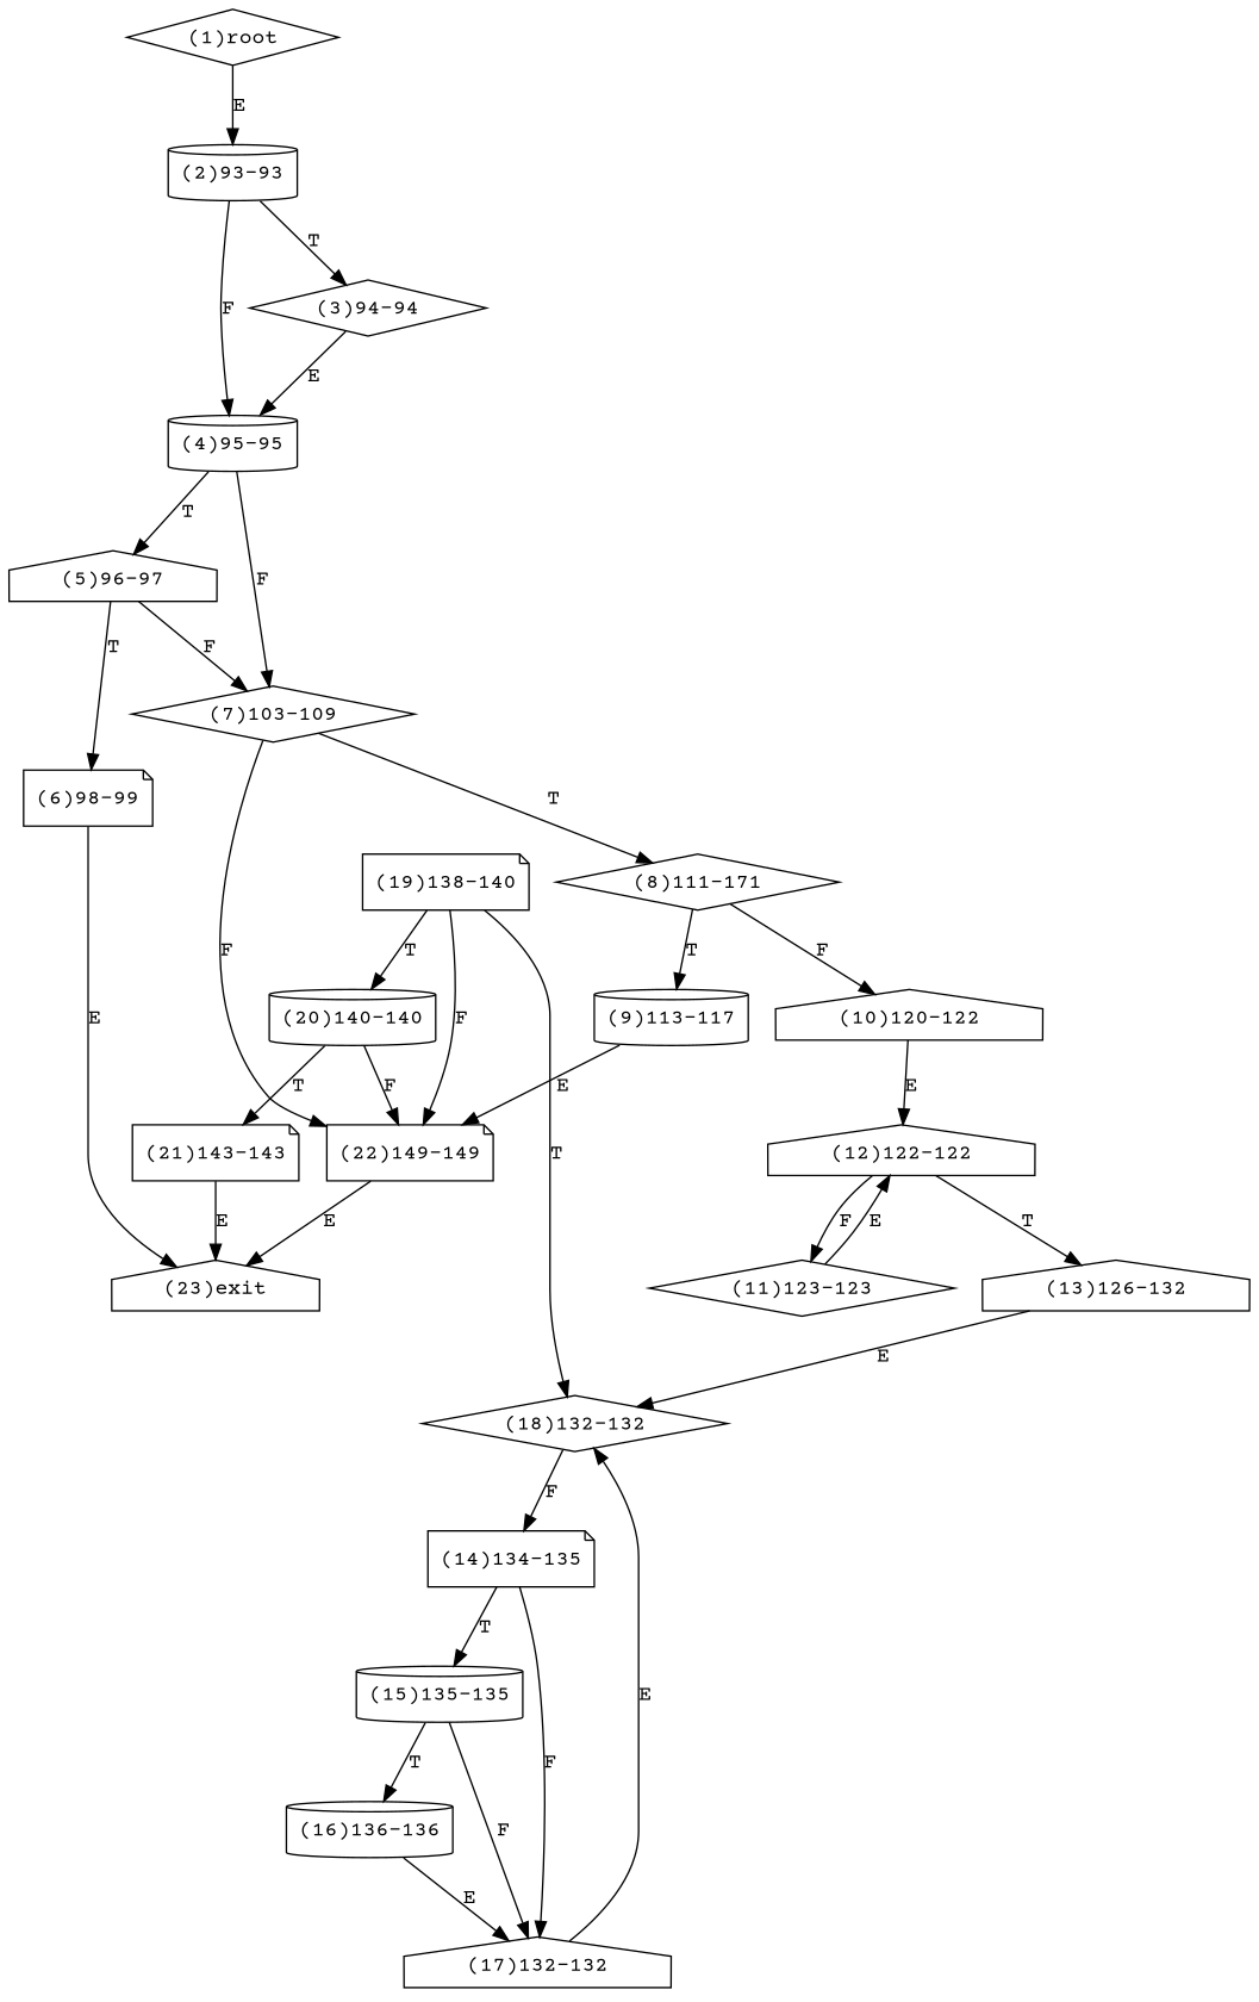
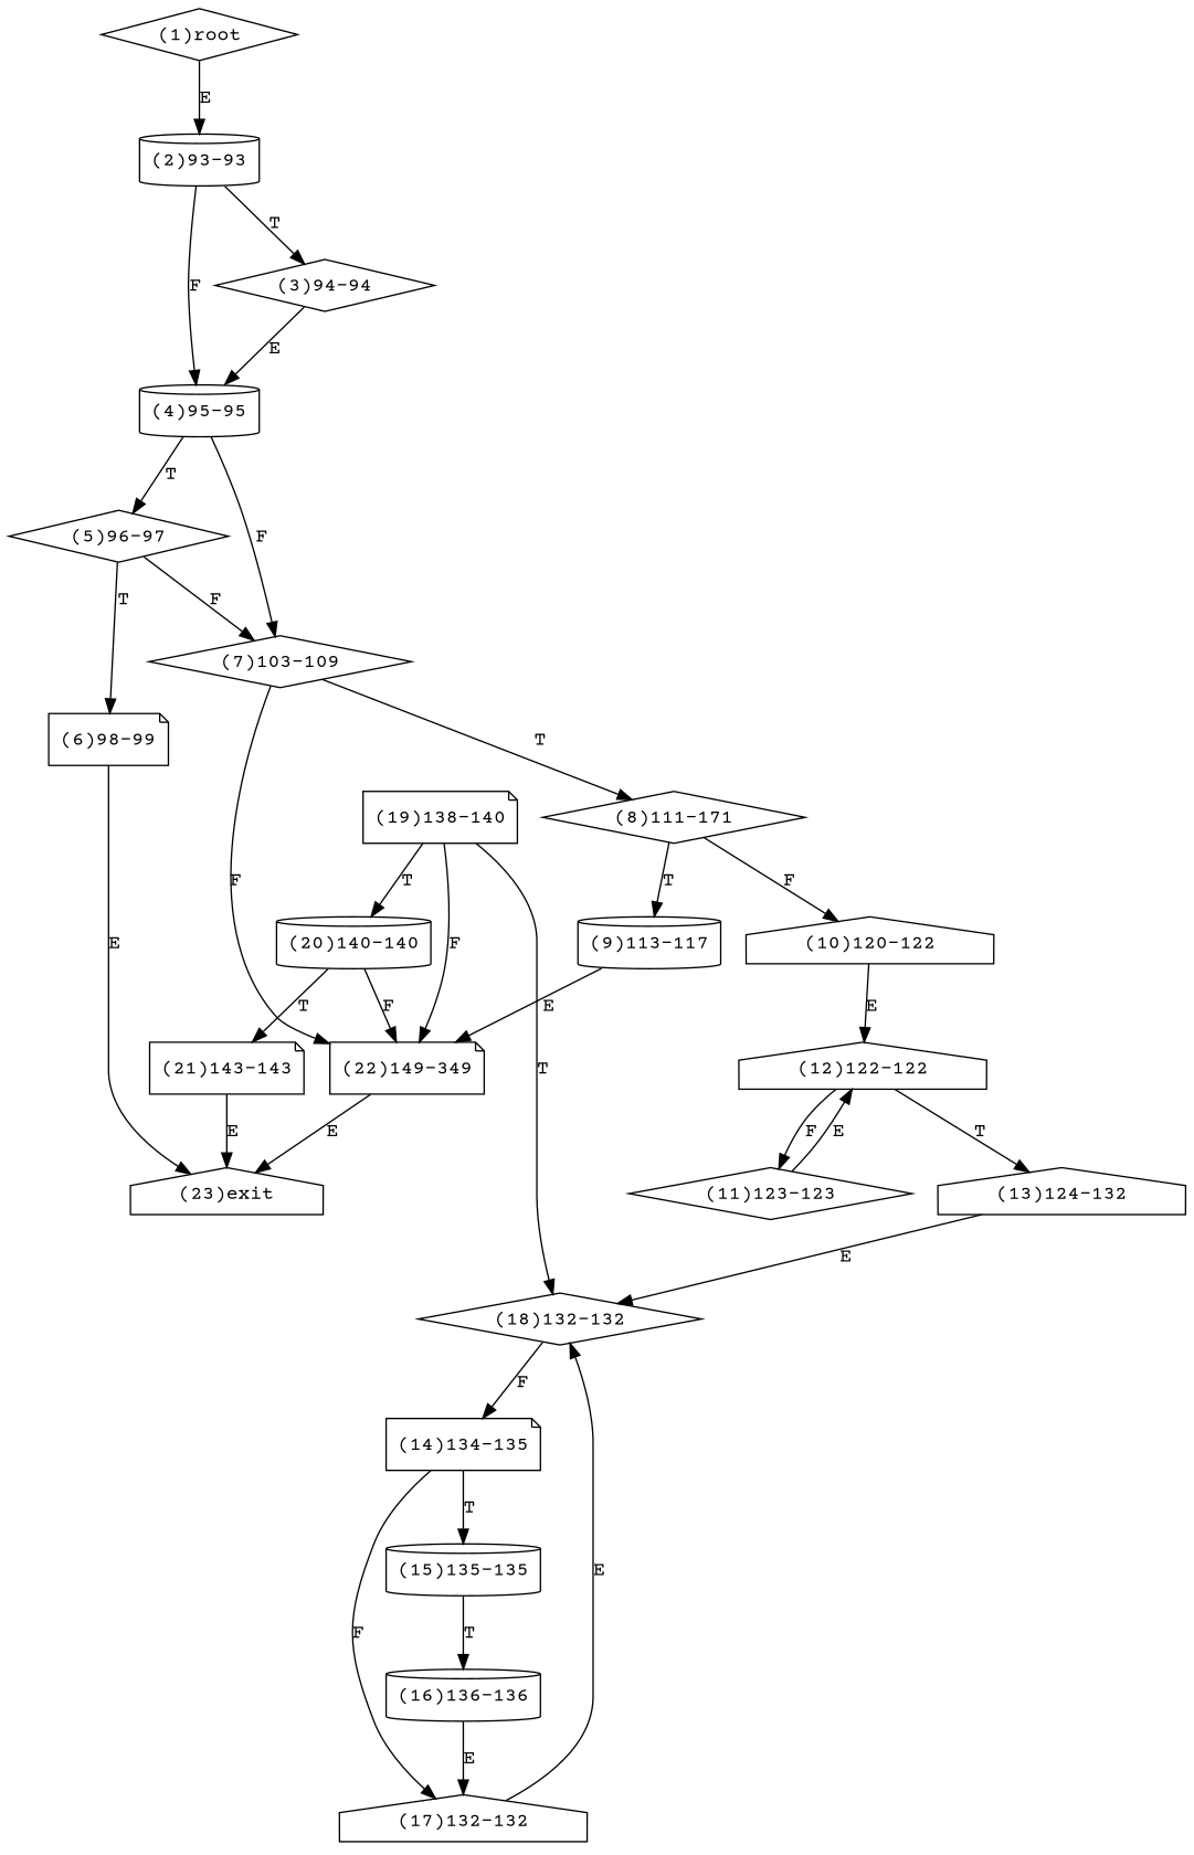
  digraph {
    fontname="Courier Prime"
    node [fontname="Courier Prime" shape=diamond]
    edge [fontname="Courier Prime"]
    n1 [label="(1)root"]
    n2 [label="(2)93-93" shape=cylinder]
    n3 [label="(3)94-94"]
    n4 [label="(4)95-95" shape=cylinder]
-   n5 [label="(5)96-97" shape=house]
+   n5 [label="(5)96-97"]
    n6 [label="(7)103-109"]
    n7 [label="(6)98-99" shape=note]
    n8 [label="(8)111-171"]
-   n9 [label="(22)149-149" shape=note]
+   n9 [label="(22)149-349" shape=note]
    n10 [label="(23)exit" shape=house]
    n11 [label="(9)113-117" shape=cylinder]
    n12 [label="(10)120-122" shape=house]
    n13 [label="(12)122-122" shape=house]
    n14 [label="(11)123-123"]
-   n15 [label="(13)126-132" shape=house]
+   n15 [label="(13)124-132" shape=house]
    n16 [label="(18)132-132"]
    n17 [label="(14)134-135" shape=note]
    n18 [label="(15)135-135" shape=cylinder]
    n19 [label="(17)132-132" shape=house]
    n20 [label="(16)136-136" shape=cylinder]
    n21 [label="(19)138-140" shape=note]
    n22 [label="(20)140-140" shape=cylinder]
    n23 [label="(21)143-143" shape=note]
    n1 -> n2 [label=E]
    n2 -> n3 [label=T]
    n2 -> n4 [label=F]
    n3 -> n4 [label=E]
    n4 -> n5 [label=T]
    n4 -> n6 [label=F]
    n5 -> n6 [label=F]
    n5 -> n7 [label=T]
    n6 -> n8 [label=T]
    n6 -> n9 [label=F]
    n7 -> n10 [label=E]
    n8 -> n11 [label=T]
    n8 -> n12 [label=F]
    n9 -> n10 [label=E]
    n11 -> n9 [label=E]
    n12 -> n13 [label=E]
    n13 -> n14 [label=F]
    n13 -> n15 [label=T]
    n14 -> n13 [label=E]
    n15 -> n16 [label=E]
    n16 -> n17 [label=F]
    n17 -> n18 [label=T]
    n17 -> n19 [label=F]
-   n18 -> n19 [label=F]
    n18 -> n20 [label=T]
    n19 -> n16 [label=E]
    n20 -> n19 [label=E]
    n21 -> n9 [label=F]
    n21 -> n16 [label=T]
    n21 -> n22 [label=T]
    n22 -> n9 [label=F]
    n22 -> n23 [label=T]
    n23 -> n10 [label=E]
  }
